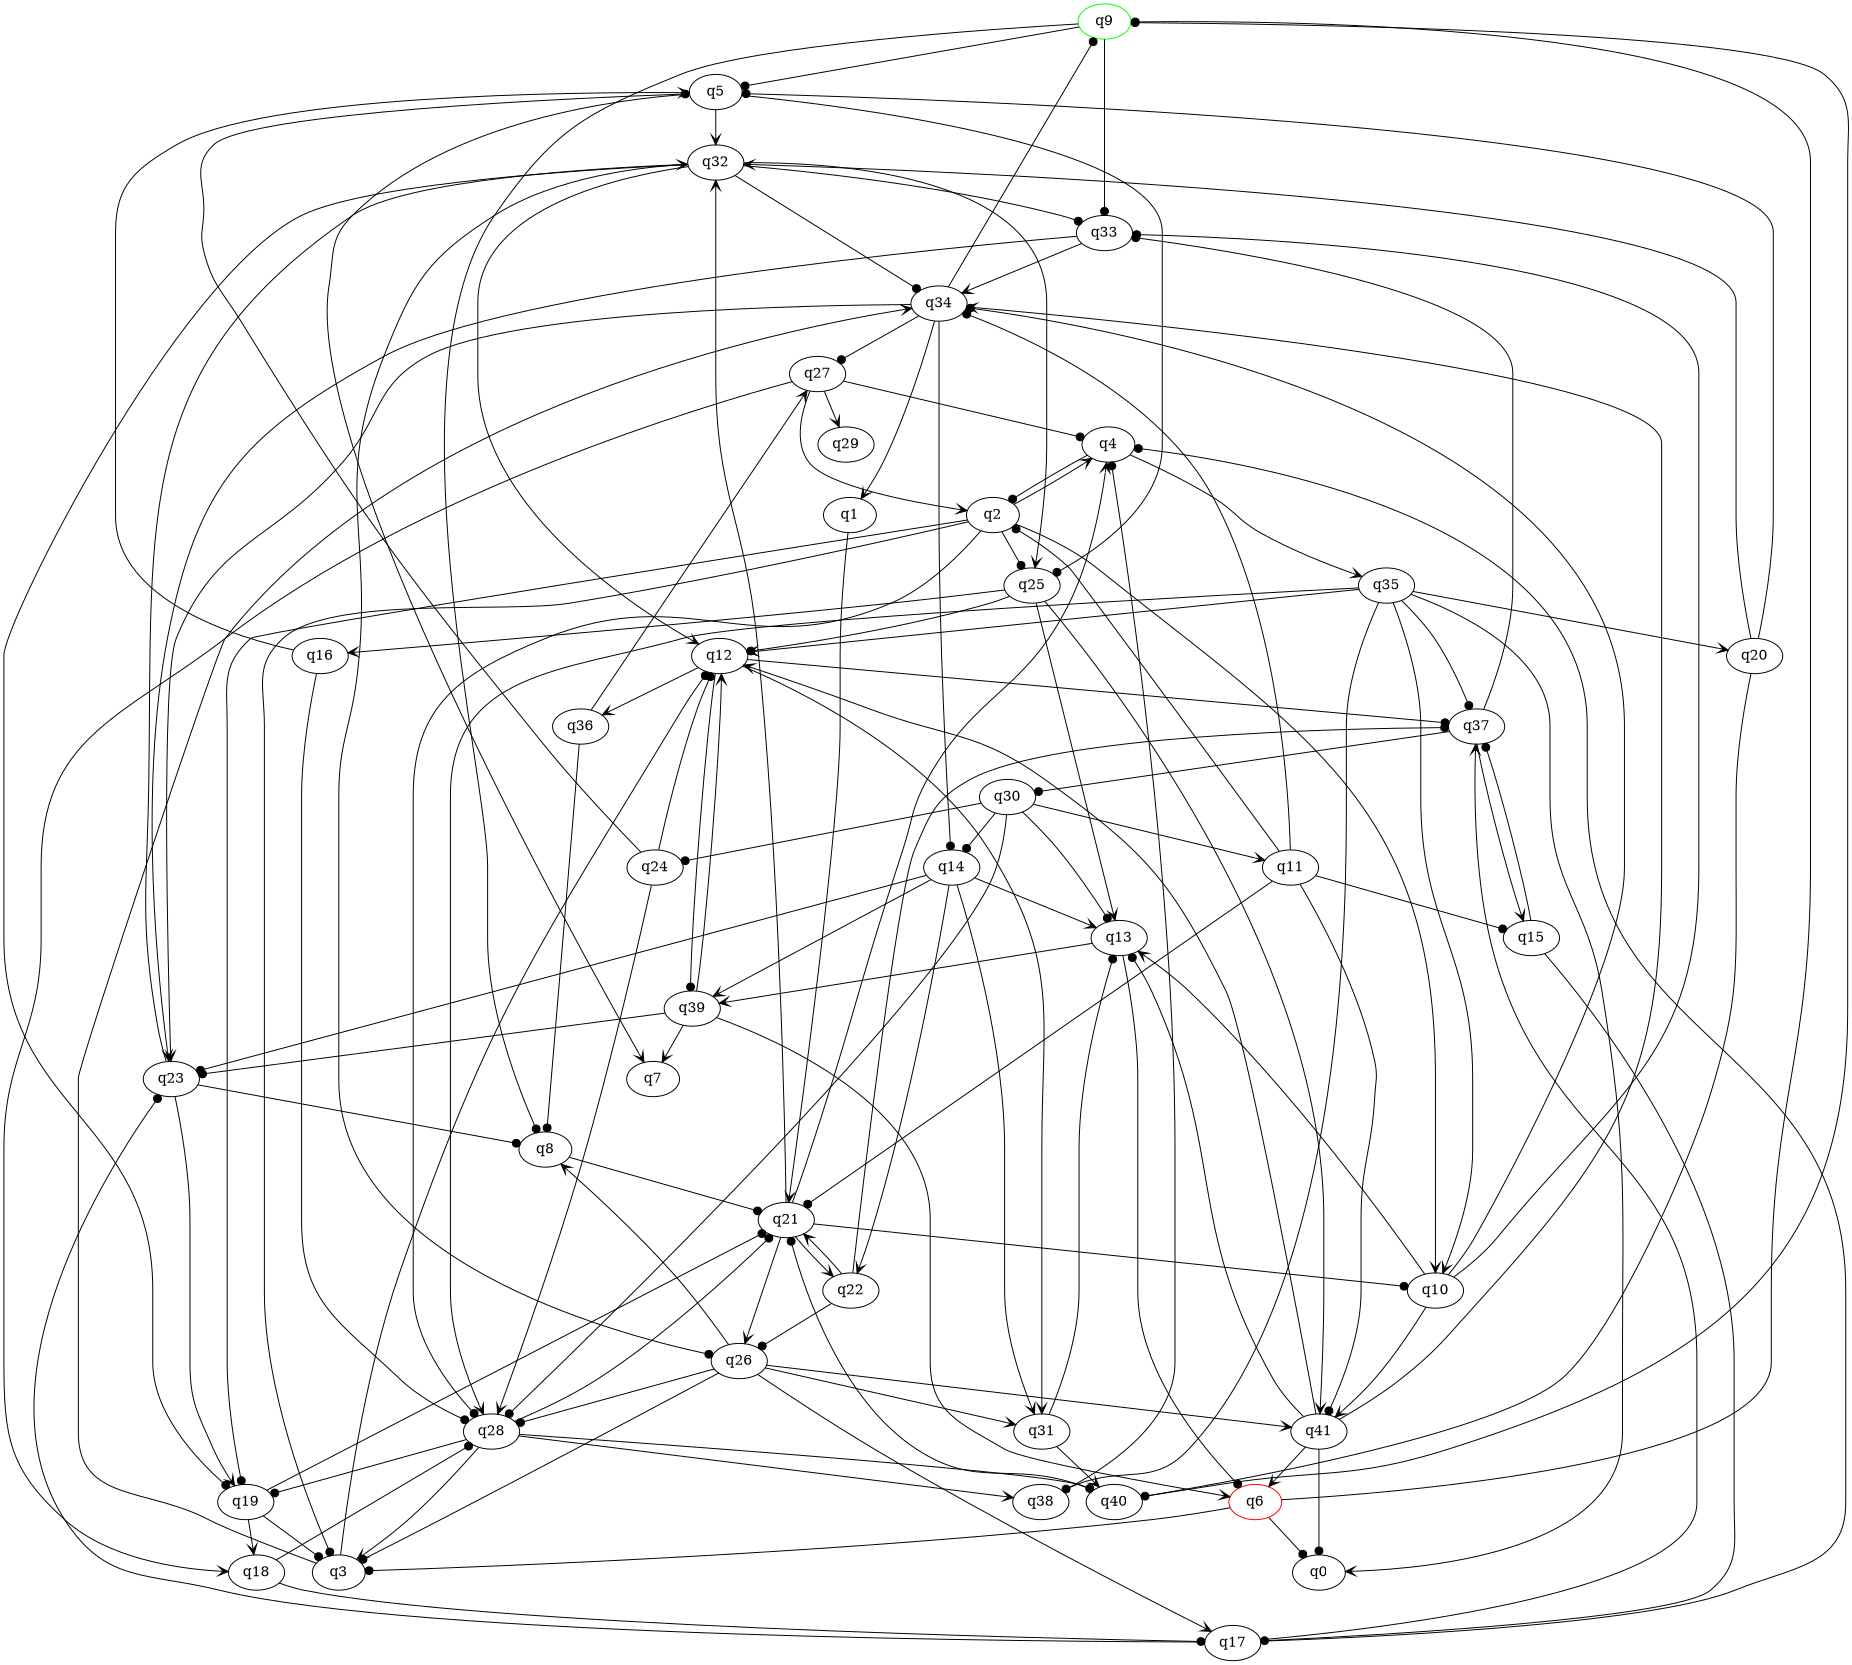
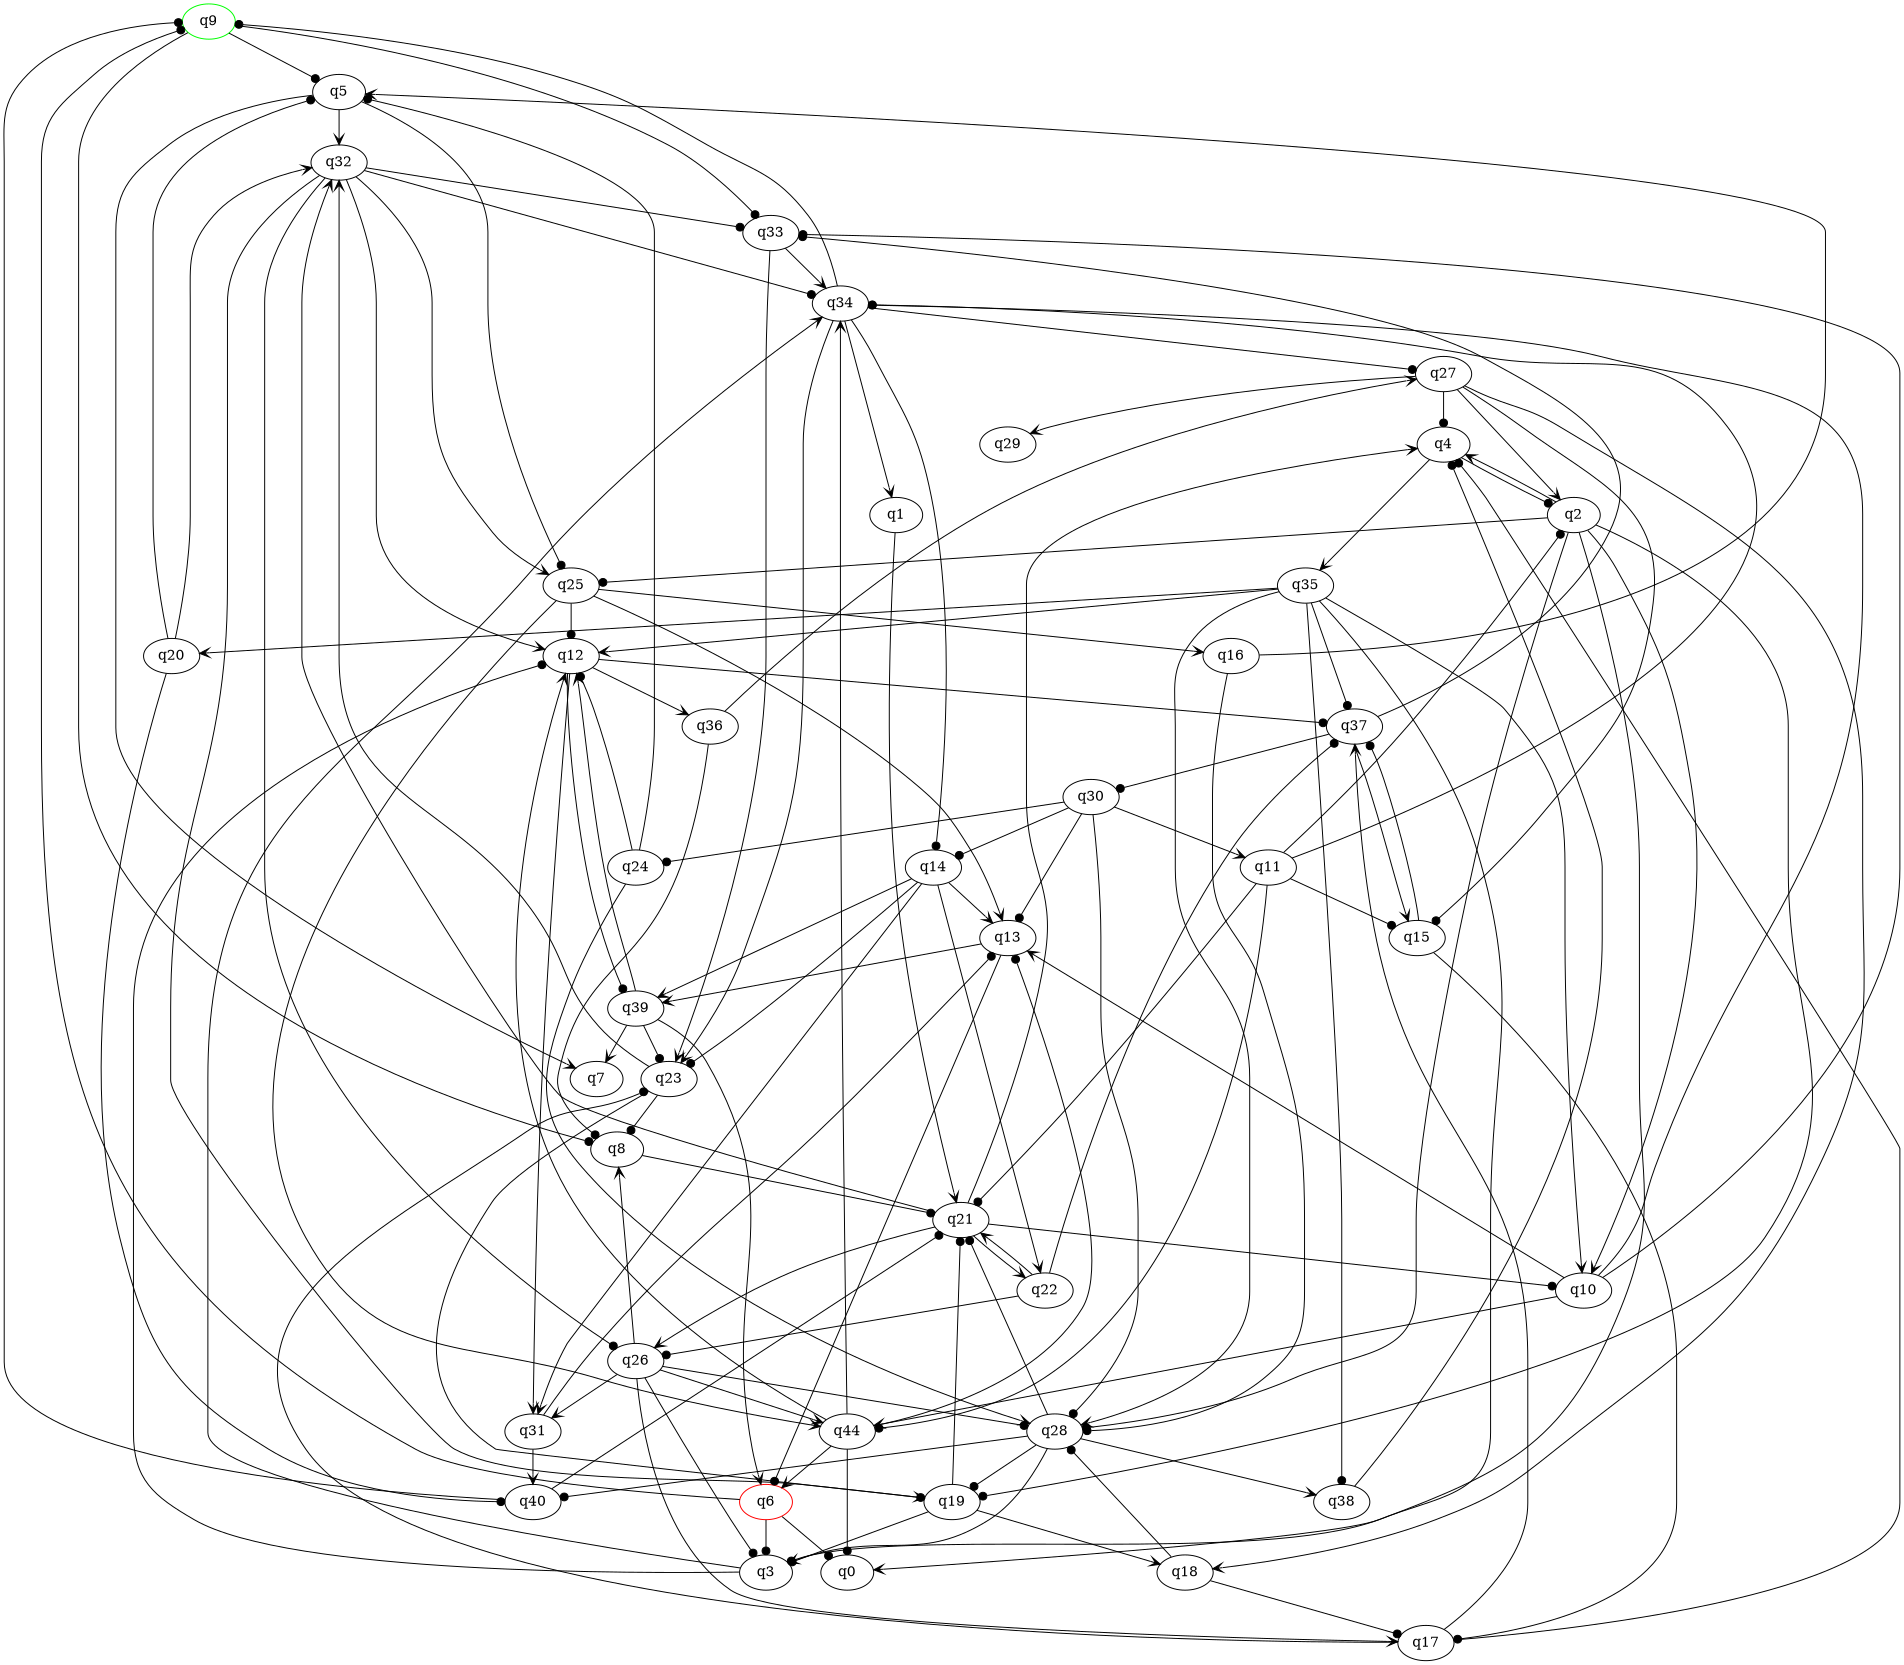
  digraph {
    edge [arrowhead=dot]
    q9 [color=green initial=1]
    q5
    q8
    q33
    q32
    q25
    q7
    q21
    q34
    q23
    q40
    q6 [color=red final=1]
    q3
    q0
    q12
    q37
    q31
    q36
    q39
    q1
    q4
    q10
    q22
    q26
    q2
    q35
    q13
-   q41
+   q41 [label=q44]
    q19
    q28
    q17
    q18
    q16
    q38
    q14
    q27
    q20
    q15
    q29
    q30
    q11
    q24
    q9 -> q5
    q9 -> q8
    q9 -> q33
    q5 -> q32 [arrowhead=vee]
    q5 -> q25
    q5 -> q7 [arrowhead=vee]
    q8 -> q21
    q33 -> q34 [arrowhead=vee]
    q33 -> q23 [arrowhead=vee]
    q32 -> q33
    q32 -> q25 [arrowhead=vee]
    q32 -> q34
    q32 -> q12 [arrowhead=vee]
    q32 -> q26
    q32 -> q19
    q25 -> q12
    q25 -> q13 [arrowhead=vee]
    q25 -> q41 [arrowhead=vee]
    q25 -> q16 [arrowhead=vee]
    q21 -> q32 [arrowhead=vee]
    q21 -> q4 [arrowhead=vee]
    q21 -> q10
    q21 -> q22 [arrowhead=vee]
    q21 -> q26 [arrowhead=vee]
    q34 -> q9
    q34 -> q23 [arrowhead=vee]
    q34 -> q1 [arrowhead=vee]
    q34 -> q14
    q34 -> q27
    q23 -> q8
    q23 -> q32 [arrowhead=vee]
    q23 -> q19 [arrowhead=vee]
    q40 -> q9
    q40 -> q21
    q6 -> q9
    q6 -> q3
    q6 -> q0
    q3 -> q34 [arrowhead=vee]
    q3 -> q12
    q12 -> q37
    q12 -> q31 [arrowhead=vee]
    q12 -> q36 [arrowhead=vee]
    q12 -> q39
    q37 -> q33
    q37 -> q15 [arrowhead=vee]
    q37 -> q30
    q31 -> q40 [arrowhead=vee]
    q31 -> q13
    q36 -> q8
    q36 -> q27 [arrowhead=vee]
    q39 -> q7 [arrowhead=vee]
    q39 -> q23
    q39 -> q6 [arrowhead=vee]
    q39 -> q12 [arrowhead=vee]
    q1 -> q21 [arrowhead=vee]
    q4 -> q2
    q4 -> q35 [arrowhead=vee]
    q10 -> q33
    q10 -> q34
    q10 -> q13 [arrowhead=vee]
    q10 -> q41 [arrowhead=vee]
    q22 -> q21 [arrowhead=vee]
    q22 -> q37
    q22 -> q26
    q26 -> q8 [arrowhead=vee]
    q26 -> q3
    q26 -> q31 [arrowhead=vee]
    q26 -> q41 [arrowhead=vee]
    q26 -> q28
    q26 -> q17 [arrowhead=vee]
    q2 -> q25
    q2 -> q3
    q2 -> q4 [arrowhead=vee]
    q2 -> q10 [arrowhead=vee]
    q2 -> q19
    q2 -> q28
    q35 -> q0 [arrowhead=vee]
    q35 -> q12 [arrowhead=vee]
    q35 -> q37
    q35 -> q10 [arrowhead=vee]
    q35 -> q28 [arrowhead=vee]
    q35 -> q38
    q35 -> q20 [arrowhead=vee]
    q13 -> q6
    q13 -> q39 [arrowhead=vee]
    q41 -> q34 [arrowhead=vee]
    q41 -> q6 [arrowhead=vee]
    q41 -> q0
    q41 -> q12 [arrowhead=vee]
    q41 -> q13
    q19 -> q21
    q19 -> q3
    q19 -> q18 [arrowhead=vee]
    q28 -> q21
    q28 -> q40
    q28 -> q3 [arrowhead=vee]
    q28 -> q19
    q28 -> q38 [arrowhead=vee]
    q17 -> q23
    q17 -> q37 [arrowhead=vee]
    q17 -> q4
    q18 -> q28
    q18 -> q17
    q16 -> q5 [arrowhead=vee]
    q16 -> q28
    q38 -> q4
    q14 -> q23
    q14 -> q31 [arrowhead=vee]
    q14 -> q39 [arrowhead=vee]
    q14 -> q22 [arrowhead=vee]
    q14 -> q13 [arrowhead=vee]
    q27 -> q4
    q27 -> q2 [arrowhead=vee]
    q27 -> q18 [arrowhead=vee]
+   q27 -> q15
    q27 -> q29 [arrowhead=vee]
    q20 -> q5
    q20 -> q32 [arrowhead=vee]
    q20 -> q40
    q15 -> q37
    q15 -> q17
    q30 -> q13
    q30 -> q28
    q30 -> q14
    q30 -> q11 [arrowhead=vee]
    q30 -> q24
    q11 -> q21
    q11 -> q34
    q11 -> q2
    q11 -> q41
    q11 -> q15
    q24 -> q5
    q24 -> q12
    q24 -> q28 [arrowhead=vee]
  }
